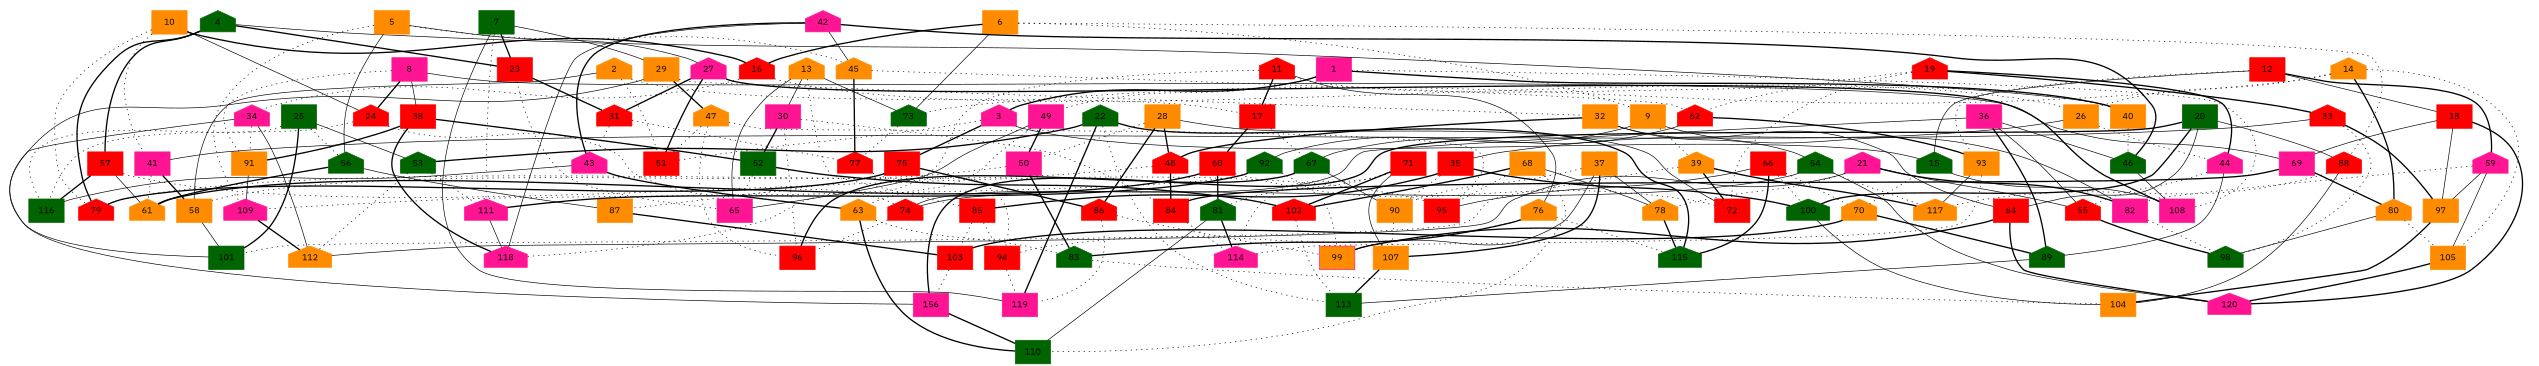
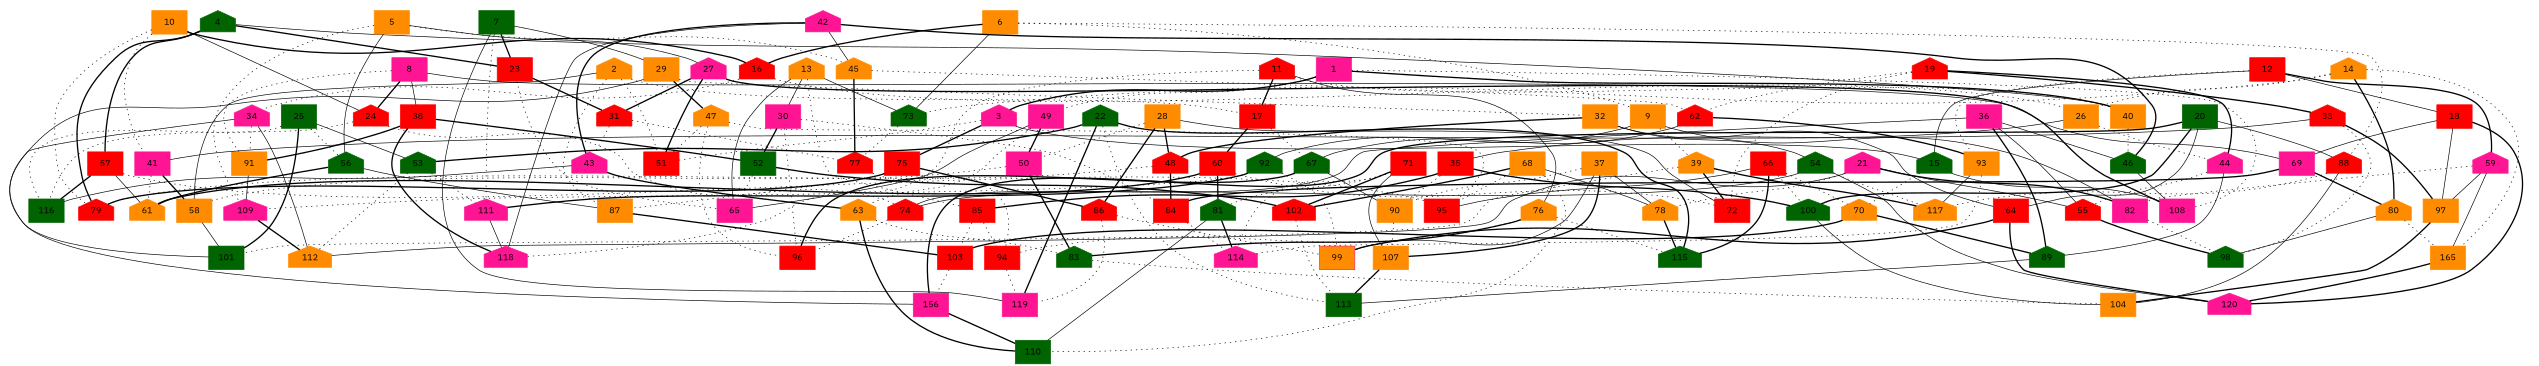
  graph {
    fontname="IBM Plex Sans"
    node [color=red fontname="IBM Plex Sans" shape=box style=filled]
    edge [fontname="IBM Plex Sans" style=dotted]
    1 [color=deeppink]
    3 [color=deeppink shape=house]
    40 [color=darkorange]
    49 [color=deeppink]
    108 [color=deeppink]
    51
    15 [color=darkgreen shape=house]
    75
    46 [color=darkgreen shape=house]
    65 [color=deeppink]
    50 [color=deeppink]
    63 [color=darkorange shape=house]
    2 [color=darkorange shape=house]
    17
    58 [color=darkorange]
    87 [color=darkorange]
    60
    67 [color=darkgreen shape=house]
    101 [color=darkgreen]
    103
    70 [color=darkorange shape=house]
    79 [shape=house]
    86 [shape=house]
    4 [color=darkgreen shape=house]
    23
    57
    31 [shape=house]
    116 [color=darkgreen]
    61 [color=darkorange shape=house]
    95
    5 [color=darkorange]
    27 [color=deeppink shape=house]
    45 [color=darkorange shape=house]
    56 [color=darkgreen shape=house]
    109 [color=deeppink shape=house]
    62 [shape=house]
    77 [shape=house]
    112 [color=darkorange shape=house]
    6 [color=darkorange]
    9 [color=darkorange]
    16 [shape=house]
    73 [color=darkgreen shape=house]
    88 [shape=house]
    39 [color=darkorange shape=house]
    82 [color=deeppink]
    92 [color=darkgreen shape=house]
    26 [color=darkorange]
    34 [color=deeppink shape=house]
    117 [color=darkorange shape=house]
    104 [color=darkorange]
    7 [color=darkgreen]
    29 [color=darkorange]
    111 [color=deeppink shape=house]
    119 [color=deeppink]
    32 [color=darkorange]
    47 [color=darkorange shape=house]
    118 [color=deeppink shape=house]
    8 [color=deeppink]
    24 [shape=house]
    38
    69 [color=deeppink]
    91 [color=darkorange]
    74 [shape=house]
    52 [color=darkgreen]
    80 [color=darkorange shape=house]
    84
    72
    98 [color=darkgreen shape=house]
    99 [color=deeppink fillcolor=darkorange]
    10 [color=darkorange]
    41 [color=deeppink]
    11 [shape=house]
    76 [color=darkorange shape=house]
    115 [color=darkgreen shape=house]
    83 [color=darkgreen shape=house]
    94
    12
    18
    59 [color=deeppink shape=house]
    93 [color=darkorange]
    97 [color=darkorange]
    120 [color=deeppink shape=house]
-   105 [color=darkorange]
+   105 [color=darkorange label=165]
    114 [color=deeppink shape=house]
    13 [color=darkorange shape=house]
    30 [color=deeppink]
    85
    96
    14 [color=darkorange shape=house]
    44 [color=deeppink shape=house]
    35
    89 [color=darkgreen shape=house]
    n93 [color=deeppink label=156]
    81 [color=darkgreen shape=house]
    90 [color=darkorange]
    19 [shape=house]
    33 [shape=house]
    55 [shape=house]
    20 [color=darkgreen]
    64
    100 [color=darkgreen shape=house]
    110 [color=darkgreen]
    21 [color=deeppink shape=house]
    78 [color=darkorange shape=house]
    22 [color=darkgreen shape=house]
    53 [color=darkgreen shape=house]
    113 [color=darkgreen]
    43 [color=deeppink shape=house]
    25 [color=darkgreen]
    28 [color=darkorange]
    48 [shape=house]
    54 [color=darkgreen shape=house]
    102 [shape=house]
    107 [color=darkorange]
    36 [color=deeppink]
    37 [color=darkorange]
    42 [color=deeppink shape=house]
    66
    68 [color=darkorange]
    71
    1 -- 3 [style=bold]
    1 -- 40 [style=bold]
    1 -- 49
    1 -- 108
    3 -- 51
    3 -- 15 [style=solid]
    3 -- 75 [style=bold]
    40 -- 46
    49 -- 65 [style=solid]
    49 -- 50 [style=bold]
    49 -- 63
    15 -- 108 [style=solid]
    15 -- 70
    75 -- 87
    75 -- 79 [style=bold]
    75 -- 86 [style=bold]
    46 -- 108 [style=solid]
    50 -- 58
    50 -- 83 [style=bold]
    63 -- 83
    63 -- 110 [style=bold]
    2 -- 51
    2 -- 17
    2 -- 58 [style=solid]
+   2 -- 87
    17 -- 60 [style=bold]
    17 -- 67
    58 -- 101 [style=solid]
    87 -- 103 [style=bold]
    60 -- 61 [style=bold]
    60 -- 72
    60 -- 81 [style=bold]
    67 -- 96 [style=bold]
    67 -- 90 [style=solid]
    103 -- n93
    70 -- 103 [style=bold]
    70 -- 89 [style=bold]
    86 -- 119
    86 -- 99
    4 -- 40 [style=solid]
    4 -- 79 [style=bold]
    4 -- 23 [style=bold]
    4 -- 57 [style=bold]
    23 -- 65
    23 -- 31 [style=bold]
    57 -- 116 [style=bold]
    57 -- 61 [style=solid]
    57 -- 95
    31 -- 77
    31 -- 43
    5 -- 27 [style=solid]
    5 -- 45
    5 -- 56 [style=solid]
    5 -- 109
    27 -- 108 [style=bold]
    27 -- 51 [style=bold]
    27 -- 31 [style=bold]
    45 -- 62
    45 -- 77 [style=bold]
    56 -- 87 [style=solid]
    56 -- 61 [style=bold]
    109 -- 112 [style=bold]
    62 -- 67 [style=solid]
    62 -- 93 [style=bold]
    77 -- 94
    6 -- 9
    6 -- 16 [style=bold]
    6 -- 73 [style=solid]
    6 -- 88
    9 -- 39
    9 -- 82 [style=solid]
    9 -- 92 [style=solid]
    16 -- 26
    16 -- 34
    73 -- 77
    88 -- 117
    88 -- 104 [style=solid]
    39 -- 101
    39 -- 117 [style=bold]
    39 -- 72 [style=bold]
    82 -- 98
    92 -- 109
    92 -- 111 [style=bold]
    92 -- 99
    26 -- 44
    26 -- 35 [style=solid]
    34 -- 112 [style=solid]
    34 -- 91
    34 -- n93 [style=solid]
    7 -- 23 [style=bold]
    7 -- 29 [style=solid]
    7 -- 111
    7 -- 119 [style=solid]
    29 -- 101 [style=solid]
    29 -- 32
    29 -- 47 [style=bold]
    111 -- 118 [style=solid]
    32 -- 64 [style=solid]
    32 -- 48 [style=bold]
    32 -- 54 [style=solid]
    47 -- 51
    47 -- 95
    47 -- 96
    8 -- 24 [style=bold]
    8 -- 38 [style=solid]
    8 -- 69 [style=solid]
    8 -- 91
    24 -- 116
    24 -- 74
    38 -- 118 [style=bold]
    38 -- 91 [style=bold]
    38 -- 52 [style=bold]
    69 -- 80 [style=bold]
    69 -- 84 [style=bold]
    91 -- 109 [style=solid]
    74 -- 96
    52 -- 65
    52 -- 102 [style=bold]
    80 -- 98 [style=solid]
    80 -- 105
    84 -- 114
    10 -- 79
    10 -- 16 [style=bold]
    10 -- 24 [style=solid]
    10 -- 41
    41 -- 58 [style=bold]
    41 -- 61
    11 -- 40
    11 -- 17 [style=bold]
    11 -- 118
    11 -- 76 [style=solid]
    76 -- 115
    76 -- 83 [style=bold]
    76 -- 94
    83 -- 104
    94 -- 119
    12 -- 15 [style=solid]
    12 -- 18 [style=solid]
    12 -- 59 [style=bold]
    12 -- 93
    18 -- 69 [style=solid]
    18 -- 97 [style=solid]
    18 -- 120 [style=bold]
    59 -- 82
    59 -- 97 [style=solid]
    59 -- 105 [style=solid]
    93 -- 117 [style=solid]
    93 -- 114
    97 -- 104 [style=bold]
    105 -- 120 [style=bold]
    13 -- 65 [style=solid]
    13 -- 73 [style=solid]
    13 -- 30 [style=solid]
    13 -- 85
    30 -- 52 [style=bold]
    30 -- 84
    30 -- 96
    85 -- 103
    85 -- 94
    14 -- 73
    14 -- 26
    14 -- 80 [style=bold]
    14 -- 105
    44 -- 89 [style=solid]
    44 -- 55
    35 -- 85 [style=bold]
    35 -- 90
    35 -- 100 [style=bold]
    89 -- 113 [style=solid]
    n93 -- 110 [style=bold]
    81 -- 114 [style=bold]
    81 -- 110 [style=solid]
    90 -- 107
    19 -- 62
    19 -- 72
    19 -- 44 [style=bold]
    19 -- 33 [style=bold]
    33 -- 98
    33 -- 41 [style=solid]
    33 -- 97 [style=bold]
    55 -- 98 [style=bold]
    20 -- 88 [style=solid]
    20 -- n93 [style=bold]
    20 -- 64 [style=solid]
    20 -- 100 [style=bold]
    64 -- 99 [style=bold]
    64 -- 120 [style=bold]
    100 -- 104 [style=solid]
    21 -- 112 [style=solid]
    21 -- 82 [style=bold]
    21 -- 55 [style=solid]
    21 -- 78
    78 -- 115 [style=bold]
    22 -- 119 [style=bold]
    22 -- 115 [style=bold]
    22 -- 53 [style=bold]
    22 -- 113
    53 -- 112
    53 -- 111
    43 -- 63 [style=bold]
    43 -- 116 [style=solid]
    25 -- 101 [style=bold]
    25 -- 116
    25 -- 56
    25 -- 53 [style=solid]
    28 -- 50
    28 -- 86 [style=bold]
    28 -- 72 [style=solid]
    28 -- 48 [style=bold]
    48 -- 79
    48 -- 84 [style=bold]
    54 -- 117
    54 -- 74 [style=solid]
    54 -- 120 [style=solid]
    102 -- 113
    107 -- 113 [style=bold]
    36 -- 46 [style=solid]
    36 -- 74 [style=solid]
    36 -- 89 [style=bold]
    36 -- 55 [style=solid]
    37 -- 99 [style=solid]
    37 -- 90
    37 -- 78 [style=solid]
    37 -- 107 [style=bold]
    42 -- 46 [style=bold]
    42 -- 45 [style=solid]
    42 -- 118 [style=solid]
    42 -- 43 [style=bold]
    66 -- 70
    66 -- 95 [style=solid]
    66 -- 115 [style=bold]
    66 -- 100
    68 -- 95
    68 -- 110
    68 -- 78 [style=solid]
    68 -- 102 [style=bold]
    71 -- 114
    71 -- 81
    71 -- 102 [style=bold]
    71 -- 107 [style=solid]
  }
